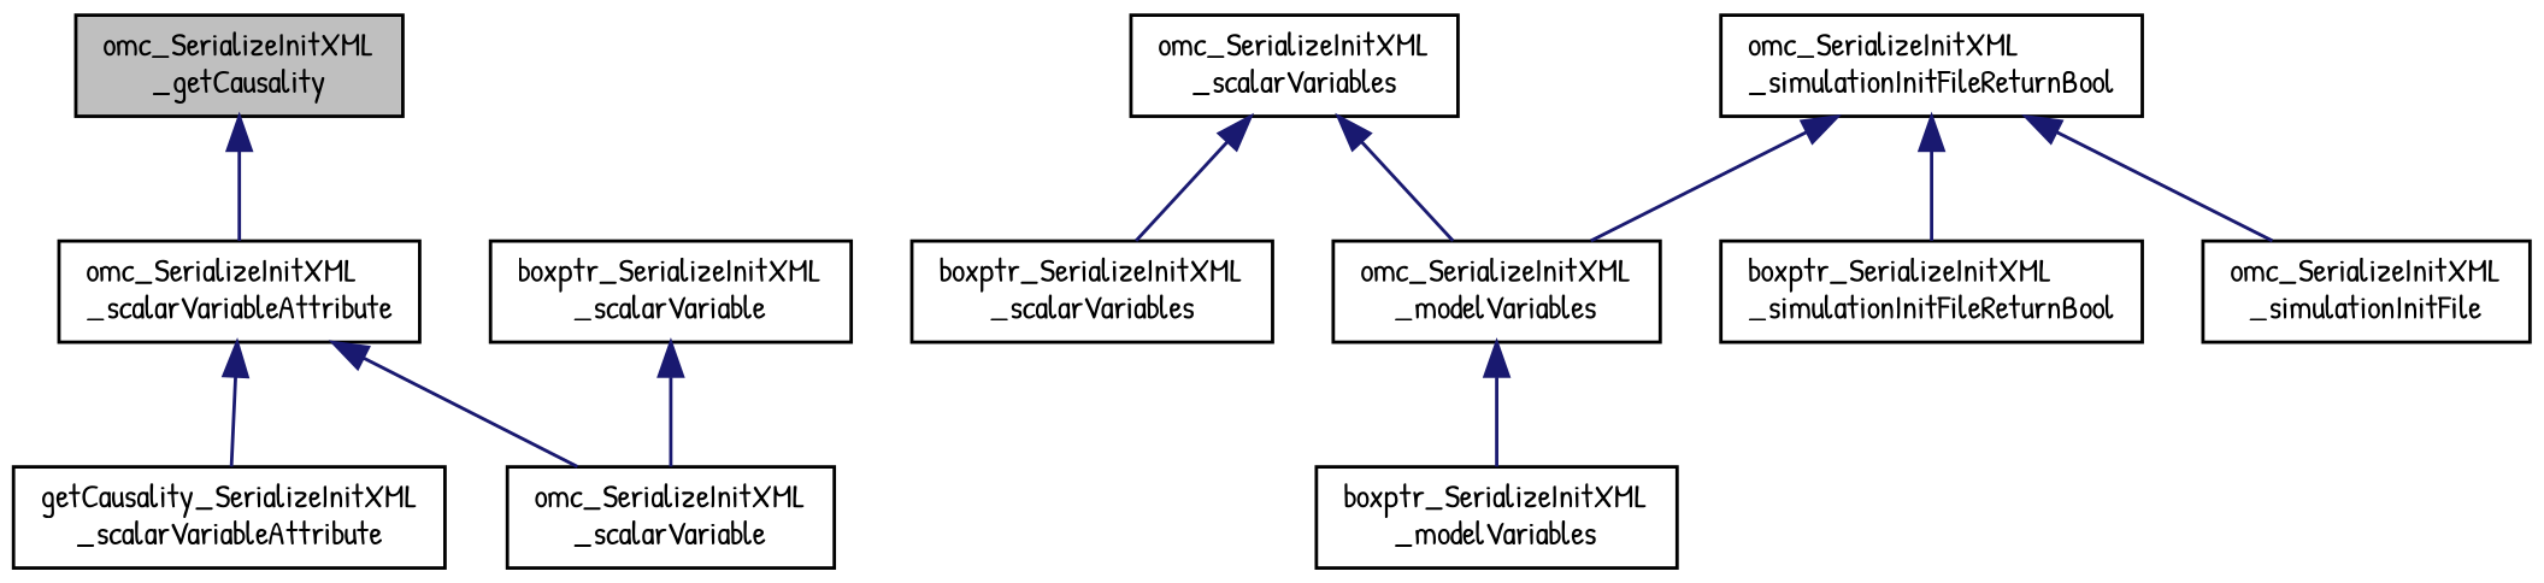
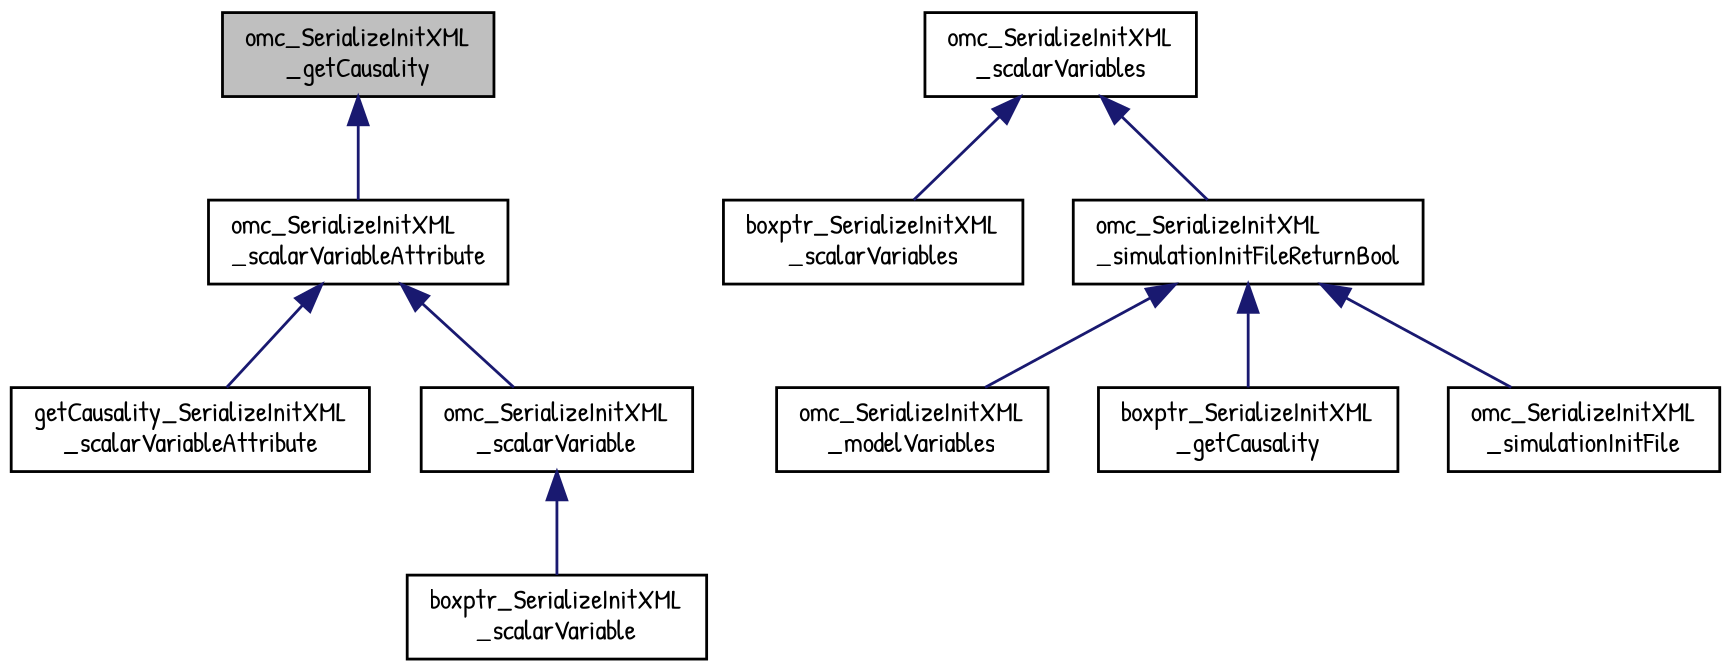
  digraph {
    fontname="Patrick Hand"
    rankdir=TB
    node [color=black fillcolor=white fontname="Patrick Hand" fontsize=10 shape=record style=filled]
    edge [color=midnightblue dir=back fontname="Patrick Hand" fontsize=10 labelfontname=Helvetica labelfontsize=10 style=solid]
    n1 [fillcolor=grey75 fontcolor=black height=0.2 label="omc_SerializeInitXML\l_getCausality" width=0.4]
    n2 [height=0.2 label="omc_SerializeInitXML\l_scalarVariableAttribute" width=0.4]
    n3 [height=0.2 label="getCausality_SerializeInitXML\l_scalarVariableAttribute" width=0.4]
    n4 [height=0.2 label="omc_SerializeInitXML\l_scalarVariable" width=0.4]
    n5 [height=0.2 label="boxptr_SerializeInitXML\l_scalarVariable" width=0.4]
    n6 [height=0.2 label="omc_SerializeInitXML\l_scalarVariables" width=0.4]
    n7 [height=0.2 label="boxptr_SerializeInitXML\l_scalarVariables" width=0.4]
    n8 [height=0.2 label="omc_SerializeInitXML\l_modelVariables" width=0.4]
-   n9 [height=0.2 label="boxptr_SerializeInitXML\l_modelVariables" width=0.4]
    n10 [height=0.2 label="omc_SerializeInitXML\l_simulationInitFileReturnBool" width=0.4]
-   n11 [height=0.2 label="boxptr_SerializeInitXML\l_simulationInitFileReturnBool" width=0.4]
+   n11 [height=0.2 label="boxptr_SerializeInitXML\l_getCausality" width=0.4]
    n12 [height=0.2 label="omc_SerializeInitXML\l_simulationInitFile" width=0.4]
    n1 -> n2
    n2 -> n3
    n2 -> n4
-   n5 -> n4
+   n4 -> n5
    n6 -> n7
-   n6 -> n8
-   n8 -> n9
+   n6 -> n10
    n10 -> n8
    n10 -> n11
    n10 -> n12
  }
